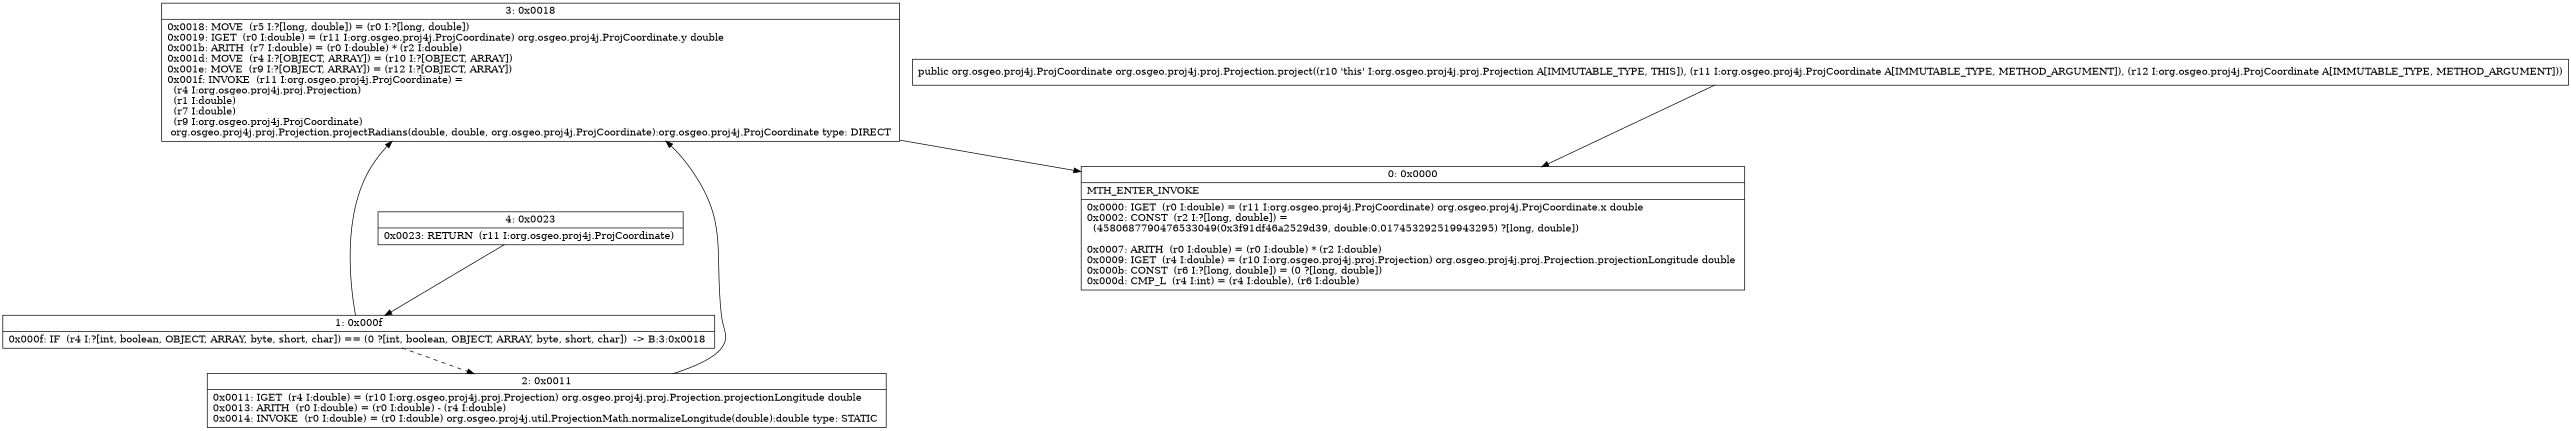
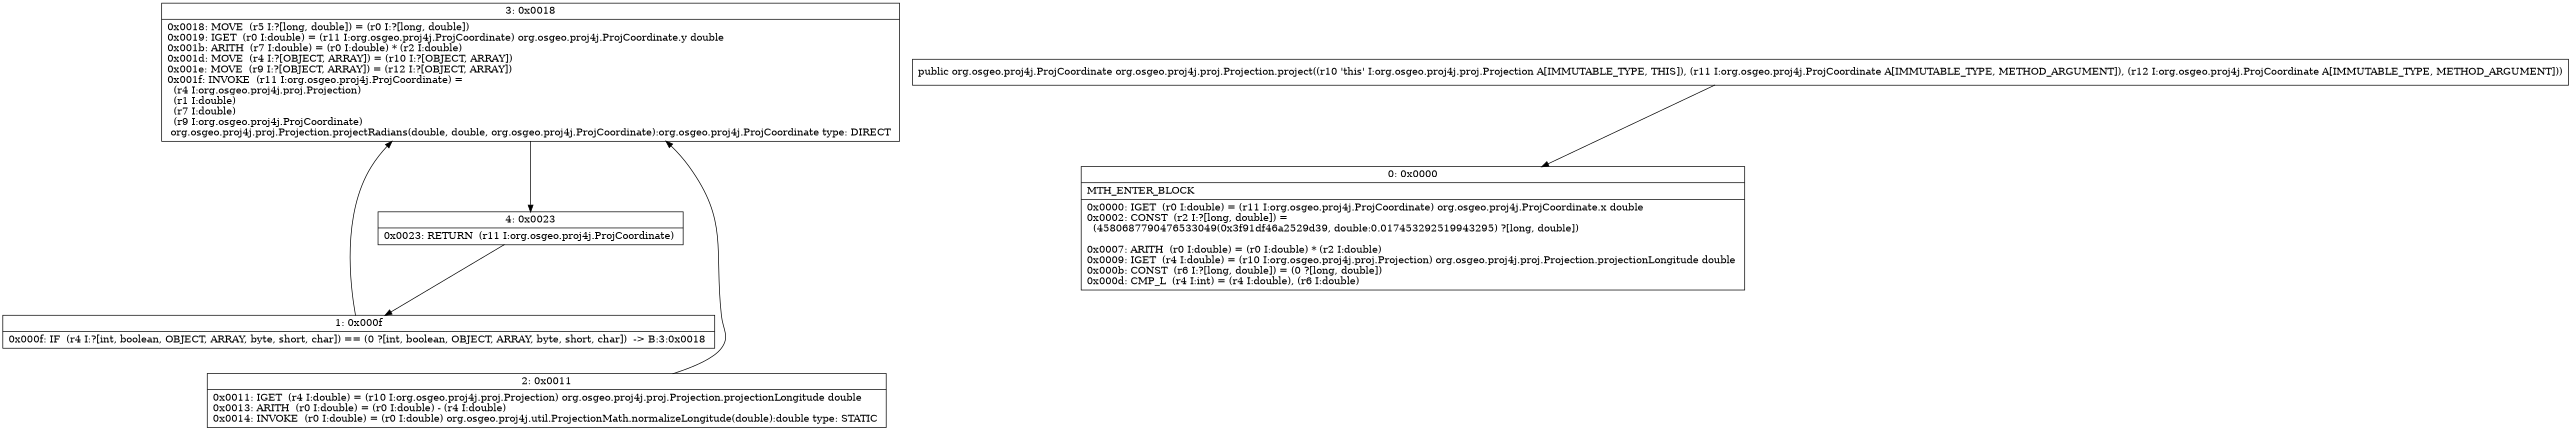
  digraph {
    node [shape=record]
-   n1 [label="{0\:\ 0x0000|MTH_ENTER_INVOKE\l|0x0000: IGET  (r0 I:double) = (r11 I:org.osgeo.proj4j.ProjCoordinate) org.osgeo.proj4j.ProjCoordinate.x double \l0x0002: CONST  (r2 I:?[long, double]) = \l  (4580687790476533049(0x3f91df46a2529d39, double:0.017453292519943295) ?[long, double])\l \l0x0007: ARITH  (r0 I:double) = (r0 I:double) * (r2 I:double) \l0x0009: IGET  (r4 I:double) = (r10 I:org.osgeo.proj4j.proj.Projection) org.osgeo.proj4j.proj.Projection.projectionLongitude double \l0x000b: CONST  (r6 I:?[long, double]) = (0 ?[long, double]) \l0x000d: CMP_L  (r4 I:int) = (r4 I:double), (r6 I:double) \l}"]
+   n1 [label="{0\:\ 0x0000|MTH_ENTER_BLOCK\l|0x0000: IGET  (r0 I:double) = (r11 I:org.osgeo.proj4j.ProjCoordinate) org.osgeo.proj4j.ProjCoordinate.x double \l0x0002: CONST  (r2 I:?[long, double]) = \l  (4580687790476533049(0x3f91df46a2529d39, double:0.017453292519943295) ?[long, double])\l \l0x0007: ARITH  (r0 I:double) = (r0 I:double) * (r2 I:double) \l0x0009: IGET  (r4 I:double) = (r10 I:org.osgeo.proj4j.proj.Projection) org.osgeo.proj4j.proj.Projection.projectionLongitude double \l0x000b: CONST  (r6 I:?[long, double]) = (0 ?[long, double]) \l0x000d: CMP_L  (r4 I:int) = (r4 I:double), (r6 I:double) \l}"]
    n2 [label="{1\:\ 0x000f|0x000f: IF  (r4 I:?[int, boolean, OBJECT, ARRAY, byte, short, char]) == (0 ?[int, boolean, OBJECT, ARRAY, byte, short, char])  \-\> B:3:0x0018 \l}"]
    n3 [label="{2\:\ 0x0011|0x0011: IGET  (r4 I:double) = (r10 I:org.osgeo.proj4j.proj.Projection) org.osgeo.proj4j.proj.Projection.projectionLongitude double \l0x0013: ARITH  (r0 I:double) = (r0 I:double) \- (r4 I:double) \l0x0014: INVOKE  (r0 I:double) = (r0 I:double) org.osgeo.proj4j.util.ProjectionMath.normalizeLongitude(double):double type: STATIC \l}"]
    n4 [label="{3\:\ 0x0018|0x0018: MOVE  (r5 I:?[long, double]) = (r0 I:?[long, double]) \l0x0019: IGET  (r0 I:double) = (r11 I:org.osgeo.proj4j.ProjCoordinate) org.osgeo.proj4j.ProjCoordinate.y double \l0x001b: ARITH  (r7 I:double) = (r0 I:double) * (r2 I:double) \l0x001d: MOVE  (r4 I:?[OBJECT, ARRAY]) = (r10 I:?[OBJECT, ARRAY]) \l0x001e: MOVE  (r9 I:?[OBJECT, ARRAY]) = (r12 I:?[OBJECT, ARRAY]) \l0x001f: INVOKE  (r11 I:org.osgeo.proj4j.ProjCoordinate) = \l  (r4 I:org.osgeo.proj4j.proj.Projection)\l  (r1 I:double)\l  (r7 I:double)\l  (r9 I:org.osgeo.proj4j.ProjCoordinate)\l org.osgeo.proj4j.proj.Projection.projectRadians(double, double, org.osgeo.proj4j.ProjCoordinate):org.osgeo.proj4j.ProjCoordinate type: DIRECT \l}"]
    n5 [label="{4\:\ 0x0023|0x0023: RETURN  (r11 I:org.osgeo.proj4j.ProjCoordinate) \l}"]
    n6 [label="{public org.osgeo.proj4j.ProjCoordinate org.osgeo.proj4j.proj.Projection.project((r10 'this' I:org.osgeo.proj4j.proj.Projection A[IMMUTABLE_TYPE, THIS]), (r11 I:org.osgeo.proj4j.ProjCoordinate A[IMMUTABLE_TYPE, METHOD_ARGUMENT]), (r12 I:org.osgeo.proj4j.ProjCoordinate A[IMMUTABLE_TYPE, METHOD_ARGUMENT])) }"]
-   n2 -> n3 [style=dashed]
    n2 -> n4
    n3 -> n4
-   n4 -> n1
+   n4 -> n5
    n5 -> n2
    n6 -> n1
  }
